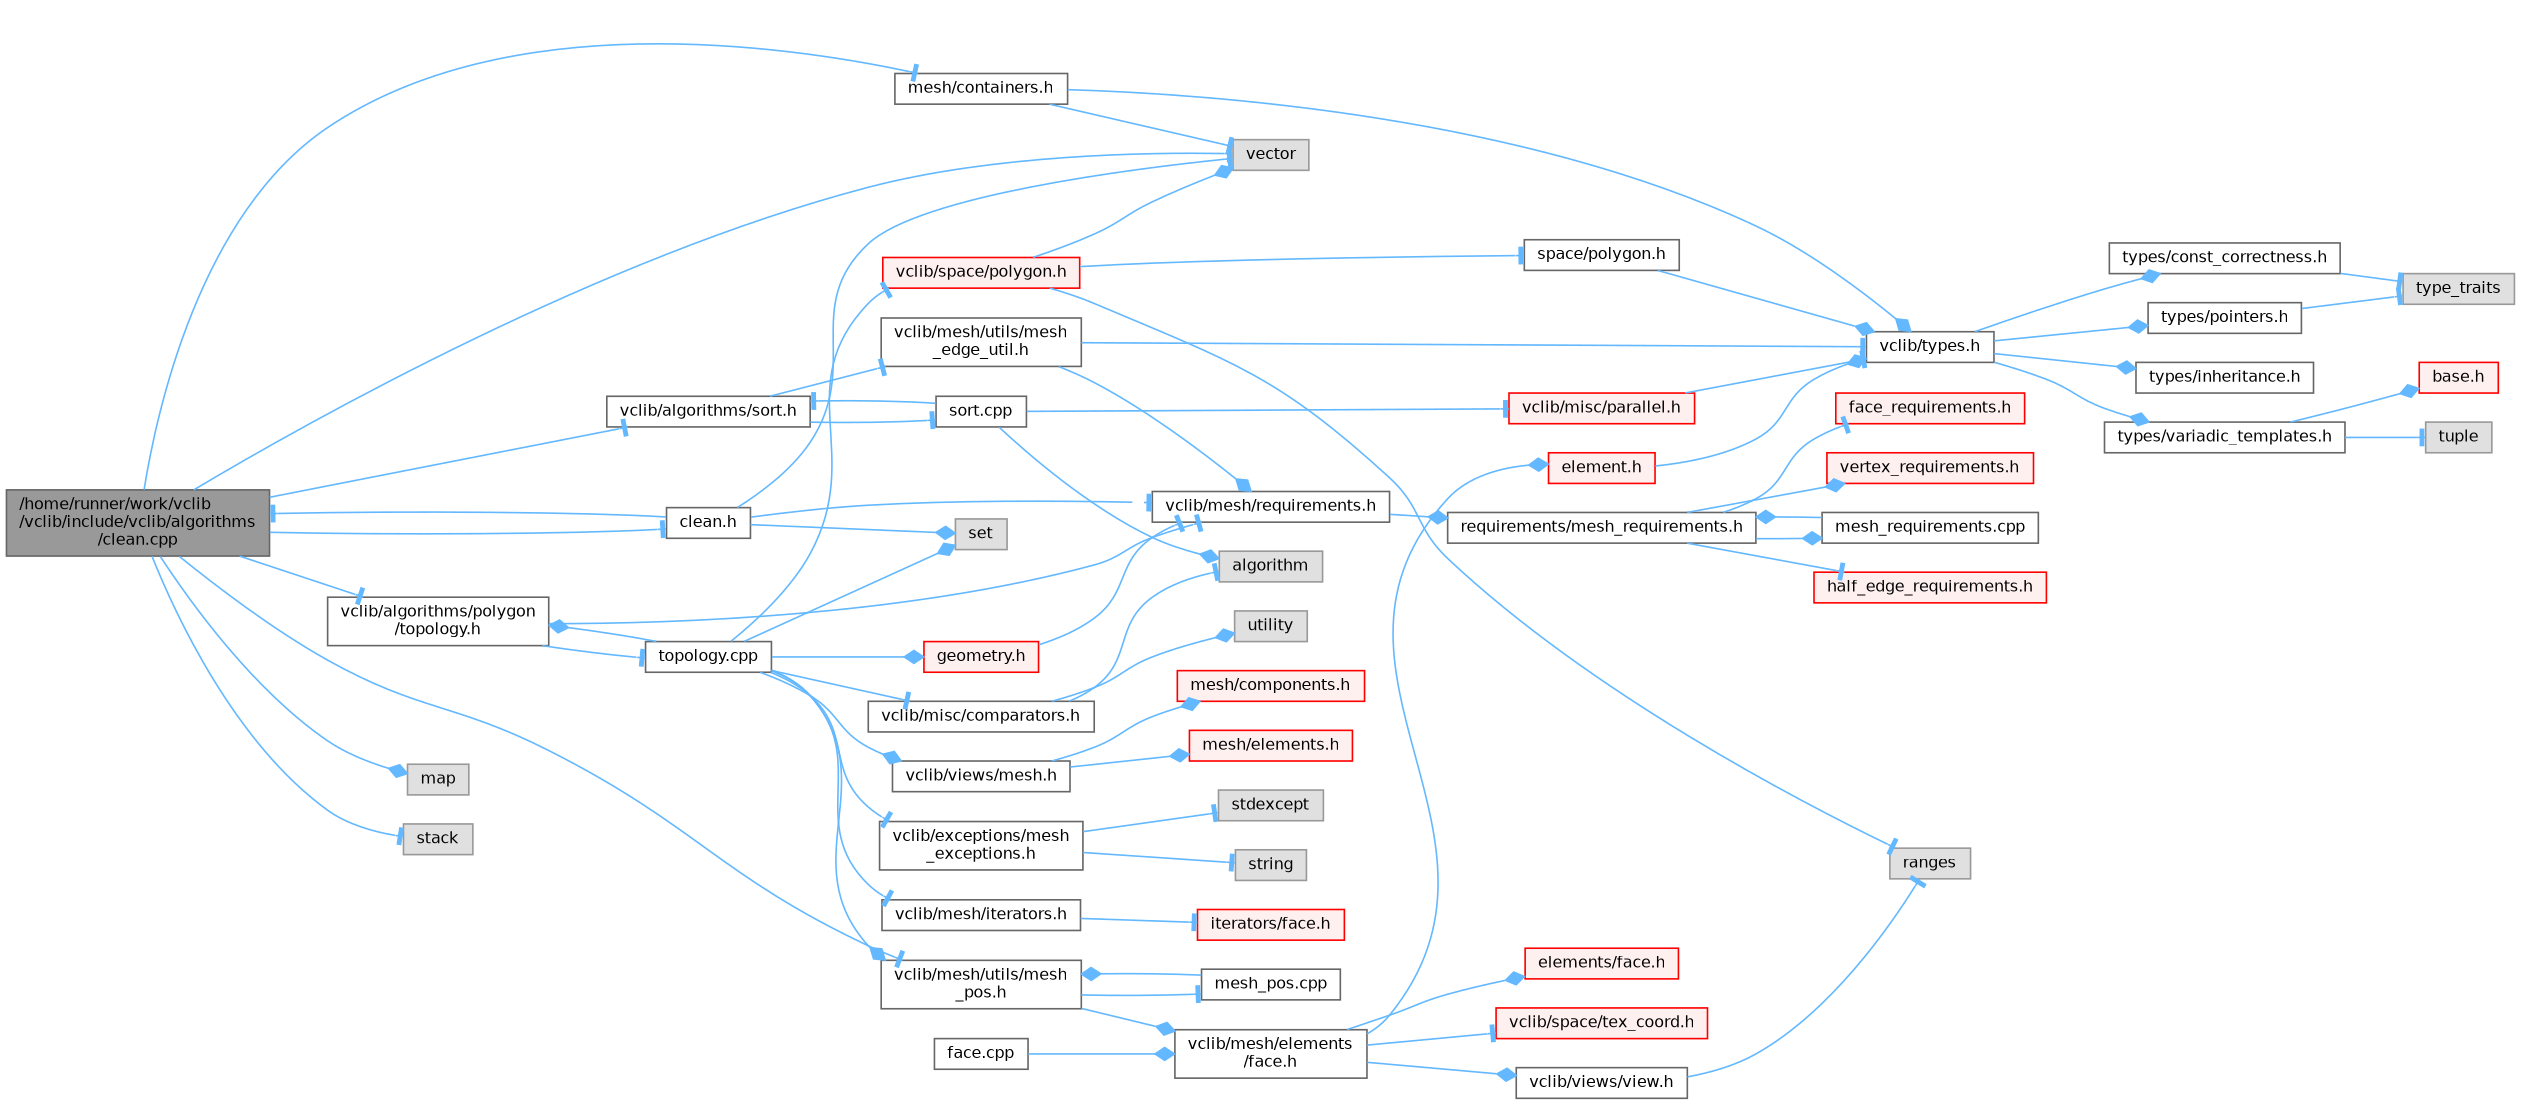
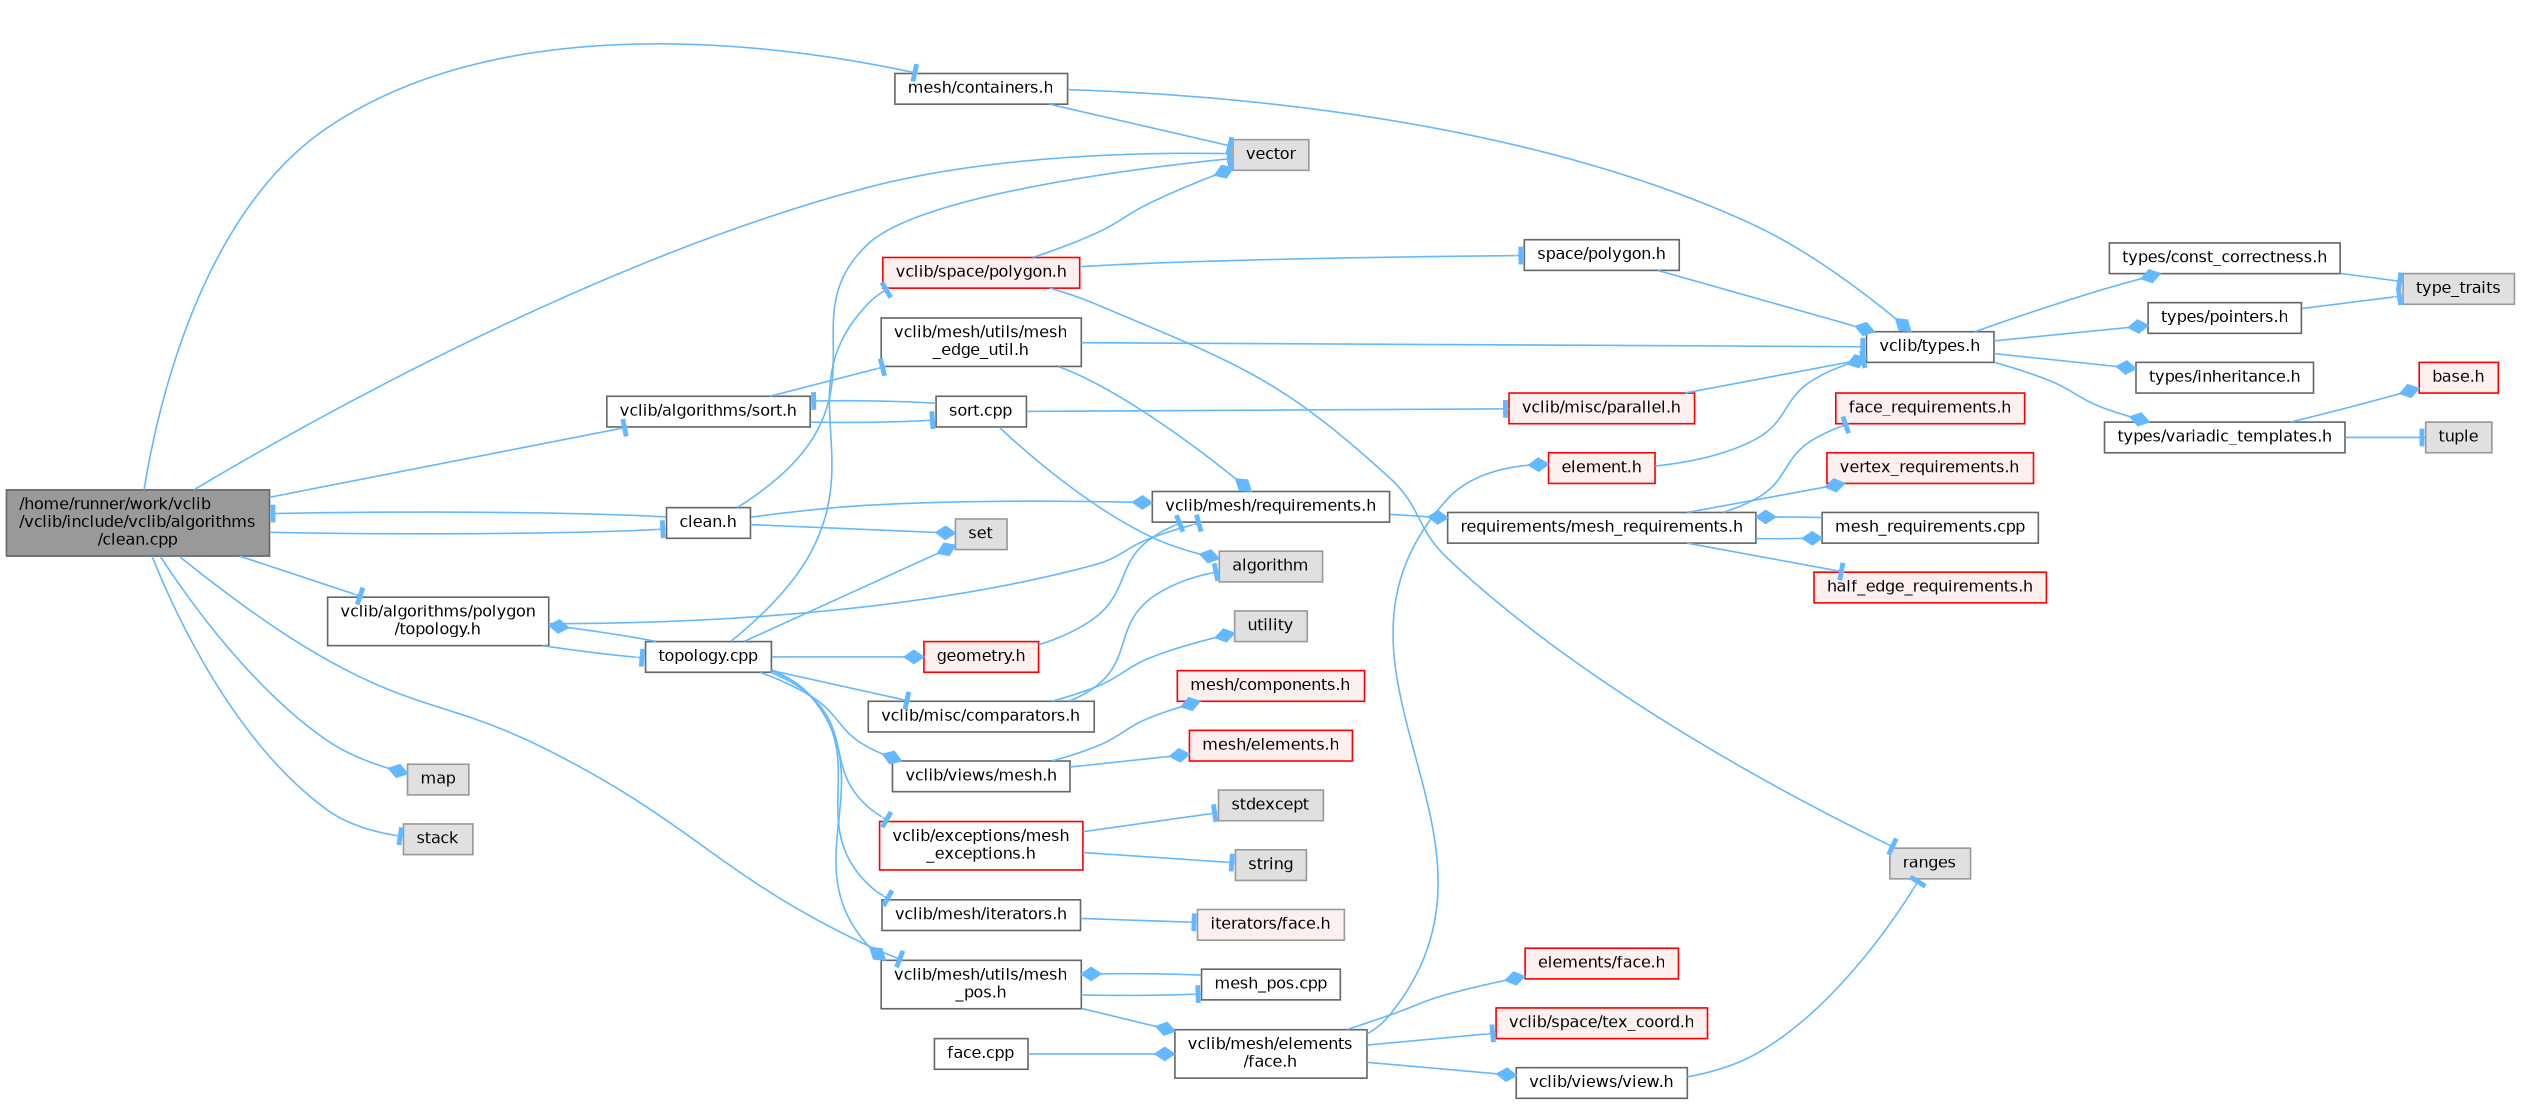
  digraph {
    rankdir=LR
    node [color=grey40 fillcolor=white fontname=Helvetica fontsize=10 shape=box style=filled]
    edge [arrowhead=tee color=steelblue1 fontname=Helvetica fontsize=10 labelfontname=Helvetica labelfontsize=10 style=solid]
    n1 [color=gray40 fillcolor=grey60 fontcolor=black height=0.2 label="/home/runner/work/vclib\l/vclib/include/vclib/algorithms\l/clean.cpp" width=0.4]
    n2 [height=0.2 label="clean.h" width=0.4]
    n3 [color=grey60 fillcolor="#E0E0E0" height=0.2 label=vector width=0.4]
    n4 [height=0.2 label="mesh/containers.h" width=0.4]
    n5 [color=grey60 fillcolor="#E0E0E0" height=0.2 label=map width=0.4]
    n6 [color=grey60 fillcolor="#E0E0E0" height=0.2 label=stack width=0.4]
    n7 [height=0.2 label="vclib/algorithms/polygon\l/topology.h" width=0.4]
    n8 [height=0.2 label="vclib/mesh/utils/mesh\l_pos.h" width=0.4]
    n9 [height=0.2 label="vclib/algorithms/sort.h" width=0.4]
    n10 [color=grey60 fillcolor="#E0E0E0" height=0.2 label=set width=0.4]
    n11 [height=0.2 label="vclib/mesh/requirements.h" width=0.4]
    n12 [height=0.2 label="vclib/types.h" width=0.4]
    n13 [height=0.2 label="topology.cpp" width=0.4]
    n14 [height=0.2 label="vclib/mesh/elements\l/face.h" width=0.4]
    n15 [height=0.2 label="mesh_pos.cpp" width=0.4]
    n16 [height=0.2 label="vclib/mesh/utils/mesh\l_edge_util.h" width=0.4]
    n17 [height=0.2 label="sort.cpp" width=0.4]
    n18 [height=0.2 label="requirements/mesh_requirements.h" width=0.4]
    n19 [color=red fillcolor="#FFF0F0" height=0.2 label="half_edge_requirements.h" width=0.4]
    n20 [color=red fillcolor="#FFF0F0" height=0.2 label="face_requirements.h" width=0.4]
    n21 [color=red fillcolor="#FFF0F0" height=0.2 label="vertex_requirements.h" width=0.4]
    n22 [height=0.2 label="mesh_requirements.cpp" width=0.4]
    n23 [height=0.2 label="types/const_correctness.h" width=0.4]
    n24 [height=0.2 label="types/inheritance.h" width=0.4]
    n25 [height=0.2 label="types/pointers.h" width=0.4]
    n26 [height=0.2 label="types/variadic_templates.h" width=0.4]
    n27 [color=grey60 fillcolor="#E0E0E0" height=0.2 label=type_traits width=0.4]
    n28 [color=red fillcolor="#FFF0F0" height=0.2 label="base.h" width=0.4]
    n29 [color=grey60 fillcolor="#E0E0E0" height=0.2 label=tuple width=0.4]
-   n30 [height=0.2 label="vclib/exceptions/mesh\l_exceptions.h" width=0.4]
+   n30 [color=red height=0.2 label="vclib/exceptions/mesh\l_exceptions.h" width=0.4]
    n31 [height=0.2 label="vclib/mesh/iterators.h" width=0.4]
    n32 [height=0.2 label="vclib/views/mesh.h" width=0.4]
    n33 [height=0.2 label="vclib/misc/comparators.h" width=0.4]
    n34 [color=red fillcolor="#FFF0F0" height=0.2 label="vclib/space/polygon.h" width=0.4]
    n35 [color=red fillcolor="#FFF0F0" height=0.2 label="geometry.h" width=0.4]
    n36 [color=grey60 fillcolor="#E0E0E0" height=0.2 label=stdexcept width=0.4]
    n37 [color=grey60 fillcolor="#E0E0E0" height=0.2 label=string width=0.4]
-   n38 [color=red fillcolor="#FFF0F0" height=0.2 label="iterators/face.h" width=0.4]
+   n38 [color=grey60 fillcolor="#FFF0F0" height=0.2 label="iterators/face.h" width=0.4]
    n39 [color=red fillcolor="#FFF0F0" height=0.2 label="mesh/components.h" width=0.4]
    n40 [color=red fillcolor="#FFF0F0" height=0.2 label="mesh/elements.h" width=0.4]
    n41 [color=grey60 fillcolor="#E0E0E0" height=0.2 label=algorithm width=0.4]
    n42 [color=grey60 fillcolor="#E0E0E0" height=0.2 label=utility width=0.4]
    n43 [color=grey60 fillcolor="#E0E0E0" height=0.2 label=ranges width=0.4]
    n44 [height=0.2 label="space/polygon.h" width=0.4]
    n45 [color=red fillcolor="#FFF0F0" height=0.2 label="elements/face.h" width=0.4]
    n46 [height=0.2 label="vclib/views/view.h" width=0.4]
    n47 [color=red fillcolor="#FFF0F0" height=0.2 label="vclib/space/tex_coord.h" width=0.4]
    n48 [color=red fillcolor="#FFF0F0" height=0.2 label="element.h" width=0.4]
    n49 [height=0.2 label="face.cpp" width=0.4]
    n50 [color=red fillcolor="#FFF0F0" height=0.2 label="vclib/misc/parallel.h" width=0.4]
    n1 -> n2
    n1 -> n3
    n1 -> n4
    n1 -> n5 [arrowhead=diamond]
    n1 -> n6
    n1 -> n7
    n1 -> n8
    n1 -> n9
    n2 -> n1
    n2 -> n3
    n2 -> n10 [arrowhead=diamond]
-   n2 -> n11
+   n2 -> n11 [arrowhead=diamond]
    n4 -> n3
    n4 -> n12 [arrowhead=diamond]
    n7 -> n11
    n7 -> n13
    n8 -> n14 [arrowhead=diamond]
    n8 -> n15
    n9 -> n16
    n9 -> n17
    n11 -> n18 [arrowhead=diamond]
    n12 -> n23 [arrowhead=diamond]
    n12 -> n24 [arrowhead=diamond]
    n12 -> n25 [arrowhead=diamond]
    n12 -> n26 [arrowhead=diamond]
    n13 -> n7 [arrowhead=diamond]
    n13 -> n8 [arrowhead=diamond]
    n13 -> n10 [arrowhead=diamond]
    n13 -> n30
    n13 -> n31
    n13 -> n32 [arrowhead=diamond]
    n13 -> n33
    n13 -> n34
    n13 -> n35 [arrowhead=diamond]
    n14 -> n45 [arrowhead=diamond]
    n14 -> n46 [arrowhead=diamond]
    n14 -> n47
    n14 -> n48 [arrowhead=diamond]
    n15 -> n8 [arrowhead=diamond]
    n16 -> n11 [arrowhead=diamond]
    n16 -> n12
    n17 -> n9
    n17 -> n41 [arrowhead=diamond]
    n17 -> n50
    n18 -> n19
    n18 -> n20
    n18 -> n21 [arrowhead=diamond]
    n18 -> n22 [arrowhead=diamond]
    n22 -> n18 [arrowhead=diamond]
    n23 -> n27
    n25 -> n27
    n26 -> n28 [arrowhead=diamond]
    n26 -> n29
    n30 -> n36
    n30 -> n37
    n31 -> n38
    n32 -> n39 [arrowhead=diamond]
    n32 -> n40 [arrowhead=diamond]
    n33 -> n41
    n33 -> n42 [arrowhead=diamond]
    n34 -> n3 [arrowhead=diamond]
    n34 -> n43
    n34 -> n44
    n35 -> n11
    n44 -> n12 [arrowhead=diamond]
    n46 -> n43
    n48 -> n12 [arrowhead=diamond]
    n49 -> n14 [arrowhead=diamond]
    n50 -> n12
  }
